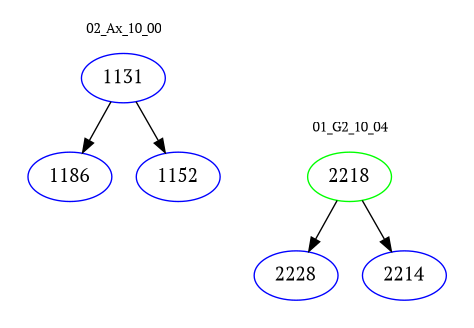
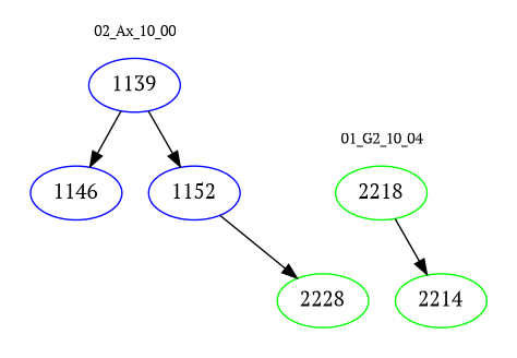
  digraph {
    fontname="PT Serif"
    node [color=blue fontname="PT Serif"]
    edge [color=black fontname="PT Serif"]
-   n1 [label=1131]
-   n2 [label=1186]
+   n1 [label=1139]
+   n2 [label=1146]
    n3 [label=1152]
    n4 [color=green label=2218]
-   n5 [label=2214]
-   n6 [label=2228]
+   n5 [color=green label=2214]
+   n6 [color=green label=2228]
    subgraph cluster_1 {
      color=white
      fontsize=10
      label="02_Ax_10_00"
      n1
      n2
      n3
    }
    subgraph cluster_2 {
      color=white
      fontsize=10
      label="01_G2_10_04"
      n4
      n5
      n6
    }
    n1 -> n2
    n1 -> n3
    n4 -> n5
-   n4 -> n6
+   n3 -> n6
  }
